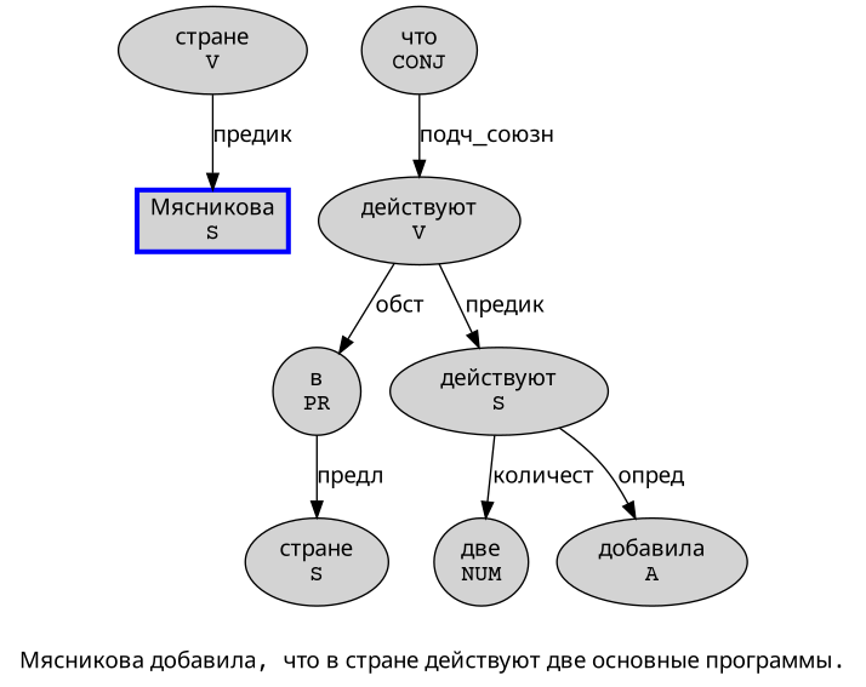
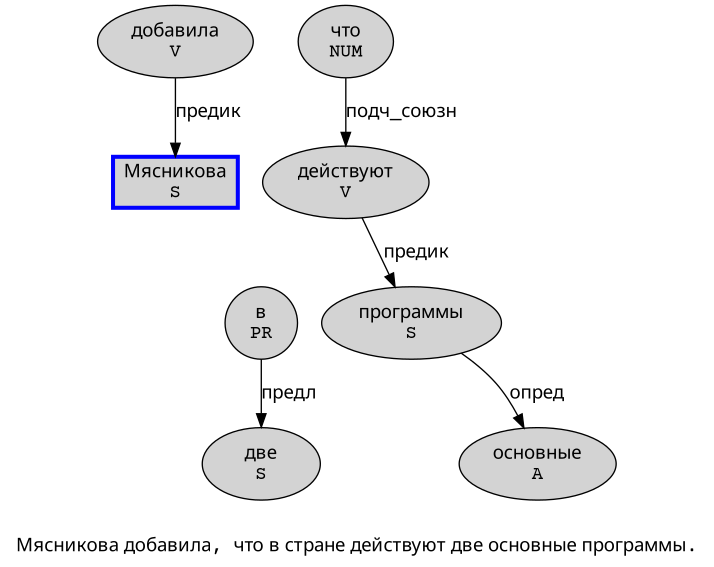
  digraph {
    fontname="Courier Prime"
    label="Мясникова добавила, что в стране действуют две основные программы."
    node [fillcolor=lightgray fontname="Courier Prime" penwidth=1 shape=ellipse style=filled]
    edge [fontname="Courier Prime"]
    n1 [color=blue label="Мясникова\nS" penwidth=3 shape=box]
-   n2 [label="стране\nV"]
-   n3 [label="что\nCONJ"]
+   n2 [label="добавила\nV"]
+   n3 [label="что\nNUM"]
    n4 [label="действуют\nV"]
    n5 [label="в\nPR"]
-   n6 [label="действуют\nS"]
-   n7 [label="стране\nS"]
-   n8 [label="две\nNUM"]
-   n9 [label="добавила\nA"]
+   n6 [label="программы\nS"]
+   n7 [label="две\nS"]
+   n9 [label="основные\nA"]
    n2 -> n1 [label="предик"]
    n3 -> n4 [label="подч_союзн"]
-   n4 -> n5 [label="обст"]
    n4 -> n6 [label="предик"]
    n5 -> n7 [label="предл"]
-   n6 -> n8 [label="количест"]
    n6 -> n9 [label="опред"]
  }
